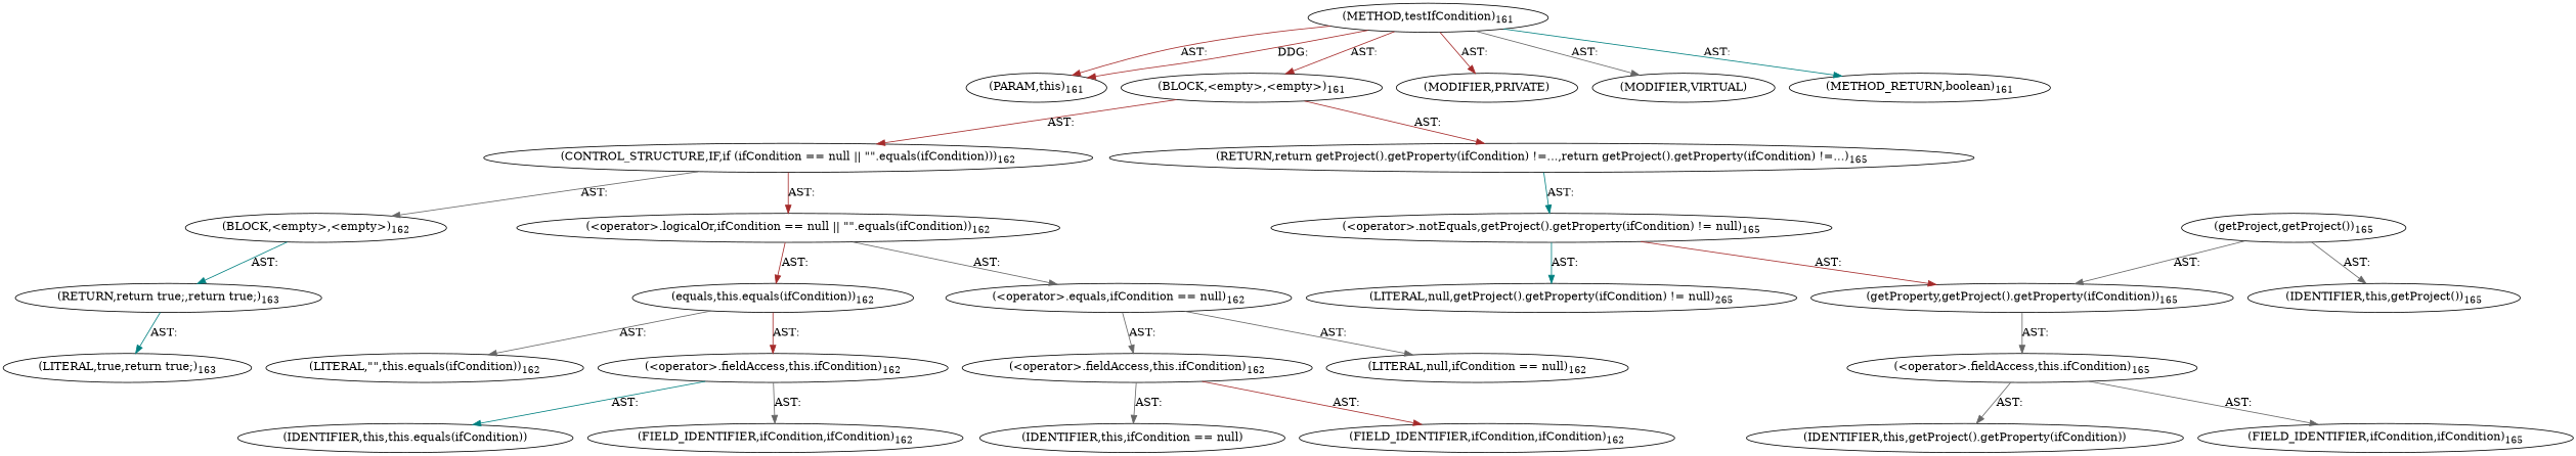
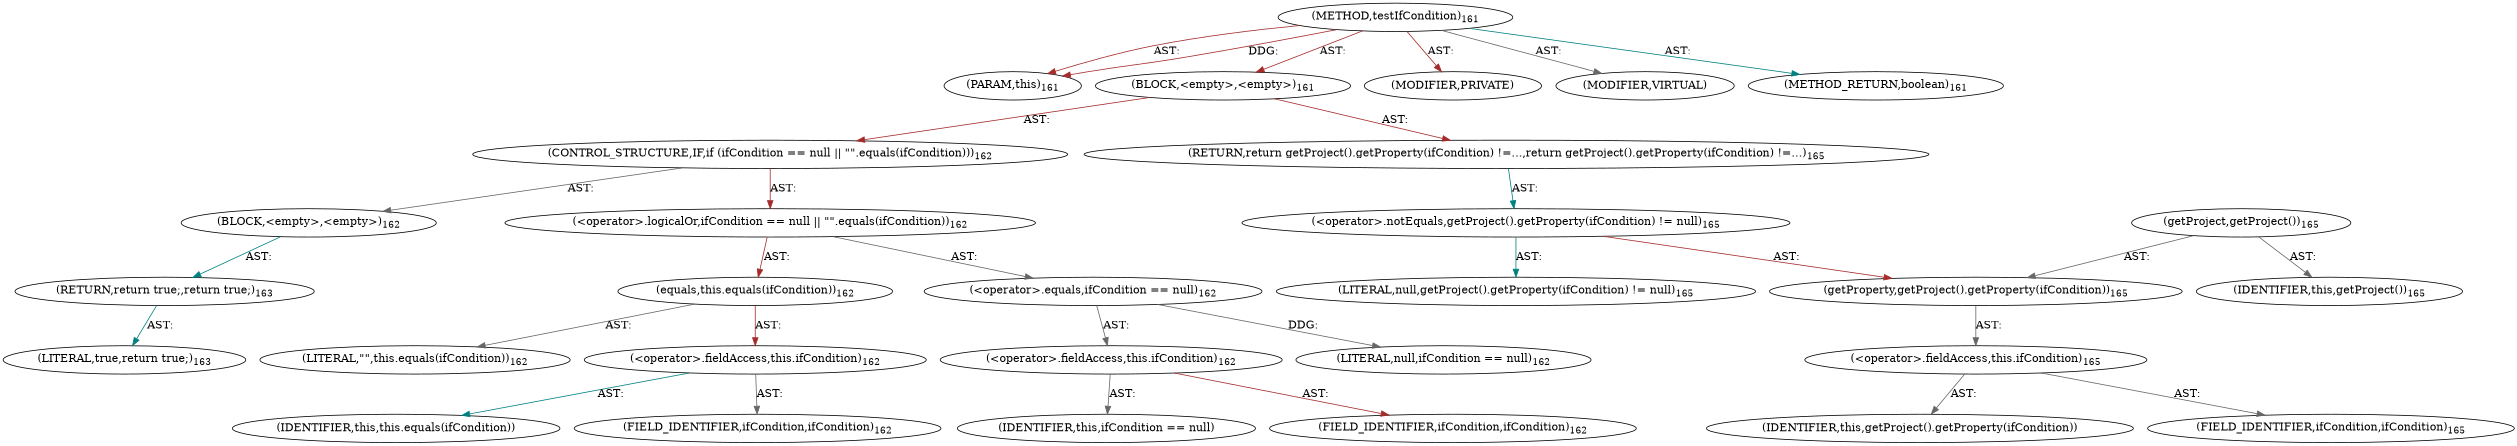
  digraph {
    edge [color=gray40]
    n1 [label=<(METHOD,testIfCondition)<SUB>161</SUB>>]
    n2 [label=<(PARAM,this)<SUB>161</SUB>>]
    n3 [label=<(BLOCK,&lt;empty&gt;,&lt;empty&gt;)<SUB>161</SUB>>]
    n4 [label=<(MODIFIER,PRIVATE)>]
    n5 [label=<(MODIFIER,VIRTUAL)>]
    n6 [label=<(METHOD_RETURN,boolean)<SUB>161</SUB>>]
    n7 [label=<(CONTROL_STRUCTURE,IF,if (ifCondition == null || &quot;&quot;.equals(ifCondition)))<SUB>162</SUB>>]
    n8 [label=<(RETURN,return getProject().getProperty(ifCondition) !=...,return getProject().getProperty(ifCondition) !=...)<SUB>165</SUB>>]
    n9 [label=<(&lt;operator&gt;.logicalOr,ifCondition == null || &quot;&quot;.equals(ifCondition))<SUB>162</SUB>>]
    n10 [label=<(BLOCK,&lt;empty&gt;,&lt;empty&gt;)<SUB>162</SUB>>]
    n11 [label=<(&lt;operator&gt;.notEquals,getProject().getProperty(ifCondition) != null)<SUB>165</SUB>>]
    n12 [label=<(&lt;operator&gt;.equals,ifCondition == null)<SUB>162</SUB>>]
    n13 [label=<(equals,this.equals(ifCondition))<SUB>162</SUB>>]
    n14 [label=<(RETURN,return true;,return true;)<SUB>163</SUB>>]
    n15 [label=<(&lt;operator&gt;.fieldAccess,this.ifCondition)<SUB>162</SUB>>]
    n16 [label=<(LITERAL,null,ifCondition == null)<SUB>162</SUB>>]
    n17 [label=<(LITERAL,&quot;&quot;,this.equals(ifCondition))<SUB>162</SUB>>]
    n18 [label=<(&lt;operator&gt;.fieldAccess,this.ifCondition)<SUB>162</SUB>>]
    n19 [label=<(IDENTIFIER,this,ifCondition == null)>]
    n20 [label=<(FIELD_IDENTIFIER,ifCondition,ifCondition)<SUB>162</SUB>>]
    n21 [label=<(IDENTIFIER,this,this.equals(ifCondition))>]
    n22 [label=<(FIELD_IDENTIFIER,ifCondition,ifCondition)<SUB>162</SUB>>]
    n23 [label=<(LITERAL,true,return true;)<SUB>163</SUB>>]
    n24 [label=<(getProperty,getProject().getProperty(ifCondition))<SUB>165</SUB>>]
-   n25 [label=<(LITERAL,null,getProject().getProperty(ifCondition) != null)<SUB>265</SUB>>]
+   n25 [label=<(LITERAL,null,getProject().getProperty(ifCondition) != null)<SUB>165</SUB>>]
    n26 [label=<(&lt;operator&gt;.fieldAccess,this.ifCondition)<SUB>165</SUB>>]
    n27 [label=<(getProject,getProject())<SUB>165</SUB>>]
    n28 [label=<(IDENTIFIER,this,getProject())<SUB>165</SUB>>]
    n29 [label=<(IDENTIFIER,this,getProject().getProperty(ifCondition))>]
    n30 [label=<(FIELD_IDENTIFIER,ifCondition,ifCondition)<SUB>165</SUB>>]
    n1 -> n2 [color=brown label="AST: "]
    n1 -> n2 [color=brown label="DDG: "]
    n1 -> n3 [color=brown label="AST: "]
    n1 -> n4 [color=brown label="AST: "]
    n1 -> n5 [label="AST: "]
    n1 -> n6 [color=teal label="AST: "]
    n3 -> n7 [color=brown label="AST: "]
    n3 -> n8 [color=brown label="AST: "]
    n7 -> n9 [color=brown label="AST: "]
    n7 -> n10 [label="AST: "]
    n8 -> n11 [color=teal label="AST: "]
    n9 -> n12 [label="AST: "]
    n9 -> n13 [color=brown label="AST: "]
    n10 -> n14 [color=teal label="AST: "]
    n11 -> n24 [color=brown label="AST: "]
    n11 -> n25 [color=teal label="AST: "]
    n12 -> n15 [label="AST: "]
-   n12 -> n16 [label="AST: "]
+   n12 -> n16 [label="DDG: "]
    n13 -> n17 [label="AST: "]
    n13 -> n18 [color=brown label="AST: "]
    n14 -> n23 [color=teal label="AST: "]
    n15 -> n19 [label="AST: "]
    n15 -> n20 [color=brown label="AST: "]
    n18 -> n21 [color=teal label="AST: "]
    n18 -> n22 [label="AST: "]
    n24 -> n26 [label="AST: "]
    n26 -> n29 [label="AST: "]
    n26 -> n30 [label="AST: "]
    n27 -> n24 [label="AST: "]
    n27 -> n28 [label="AST: "]
  }
